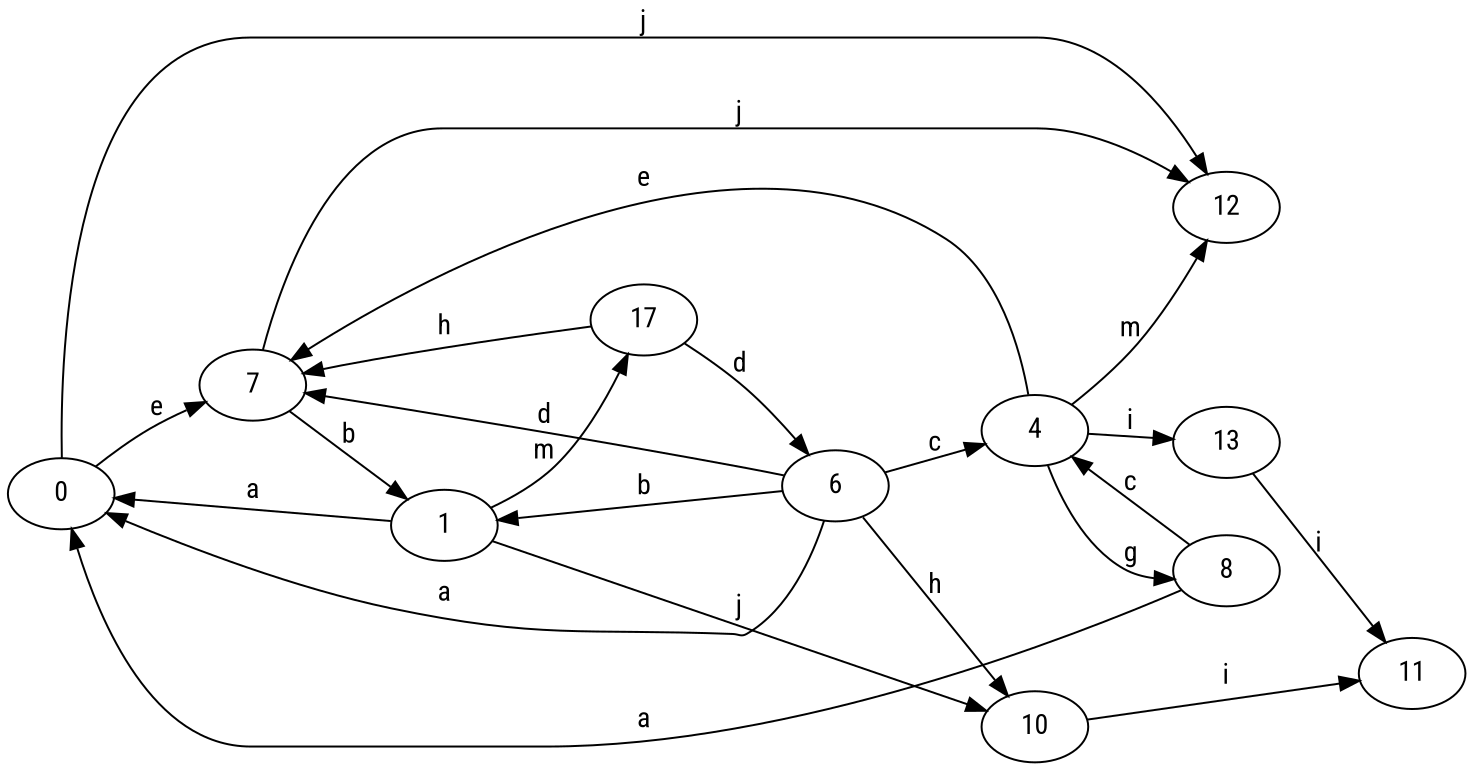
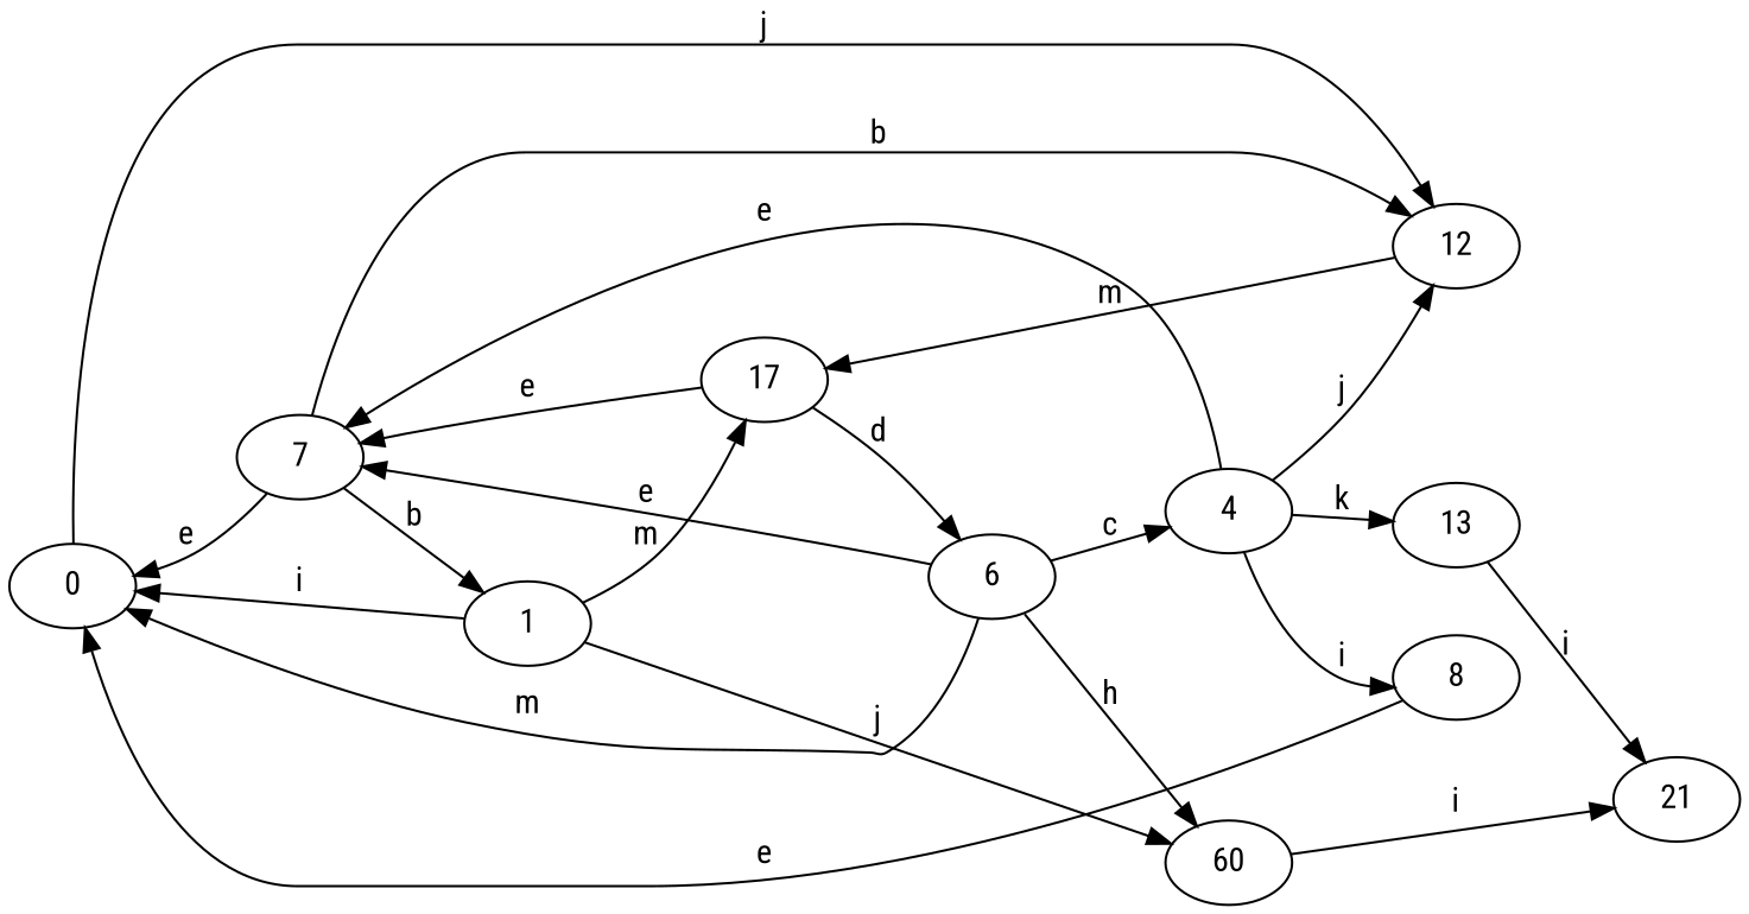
  strict digraph {
    fontname="Roboto Condensed"
    rankdir=LR
    node [fontname="Roboto Condensed"]
    edge [fontname="Roboto Condensed"]
    0
    7
    12
    4
    8
    13
    1
    n8 [label=17]
-   10
-   11
+   10 [label=60]
+   11 [label=21]
    6
-   0 -> 7 [label=e]
+   7 -> 0 [label=e]
    0 -> 12 [label=j]
-   7 -> 12 [label=j]
+   7 -> 12 [label=b]
    7 -> 1 [label=b]
+   12 -> n8 [label=m]
    4 -> 7 [label=e]
-   4 -> 12 [label=m]
-   4 -> 8 [label=g]
-   4 -> 13 [label=i]
-   8 -> 0 [label=a]
-   8 -> 4 [label=c]
+   4 -> 12 [label=j]
+   4 -> 8 [label=i]
+   4 -> 13 [label=k]
+   8 -> 0 [label=e]
    13 -> 11 [label=i]
-   1 -> 0 [label=a]
+   1 -> 0 [label=i]
    1 -> n8 [label=m]
    1 -> 10 [label=j]
-   n8 -> 7 [label=h]
+   n8 -> 7 [label=e]
    n8 -> 6 [label=d]
    10 -> 11 [label=i]
-   6 -> 0 [label=a]
-   6 -> 7 [label=d]
+   6 -> 0 [label=m]
+   6 -> 7 [label=e]
    6 -> 4 [label=c]
-   6 -> 1 [label=b]
    6 -> 10 [label=h]
  }
